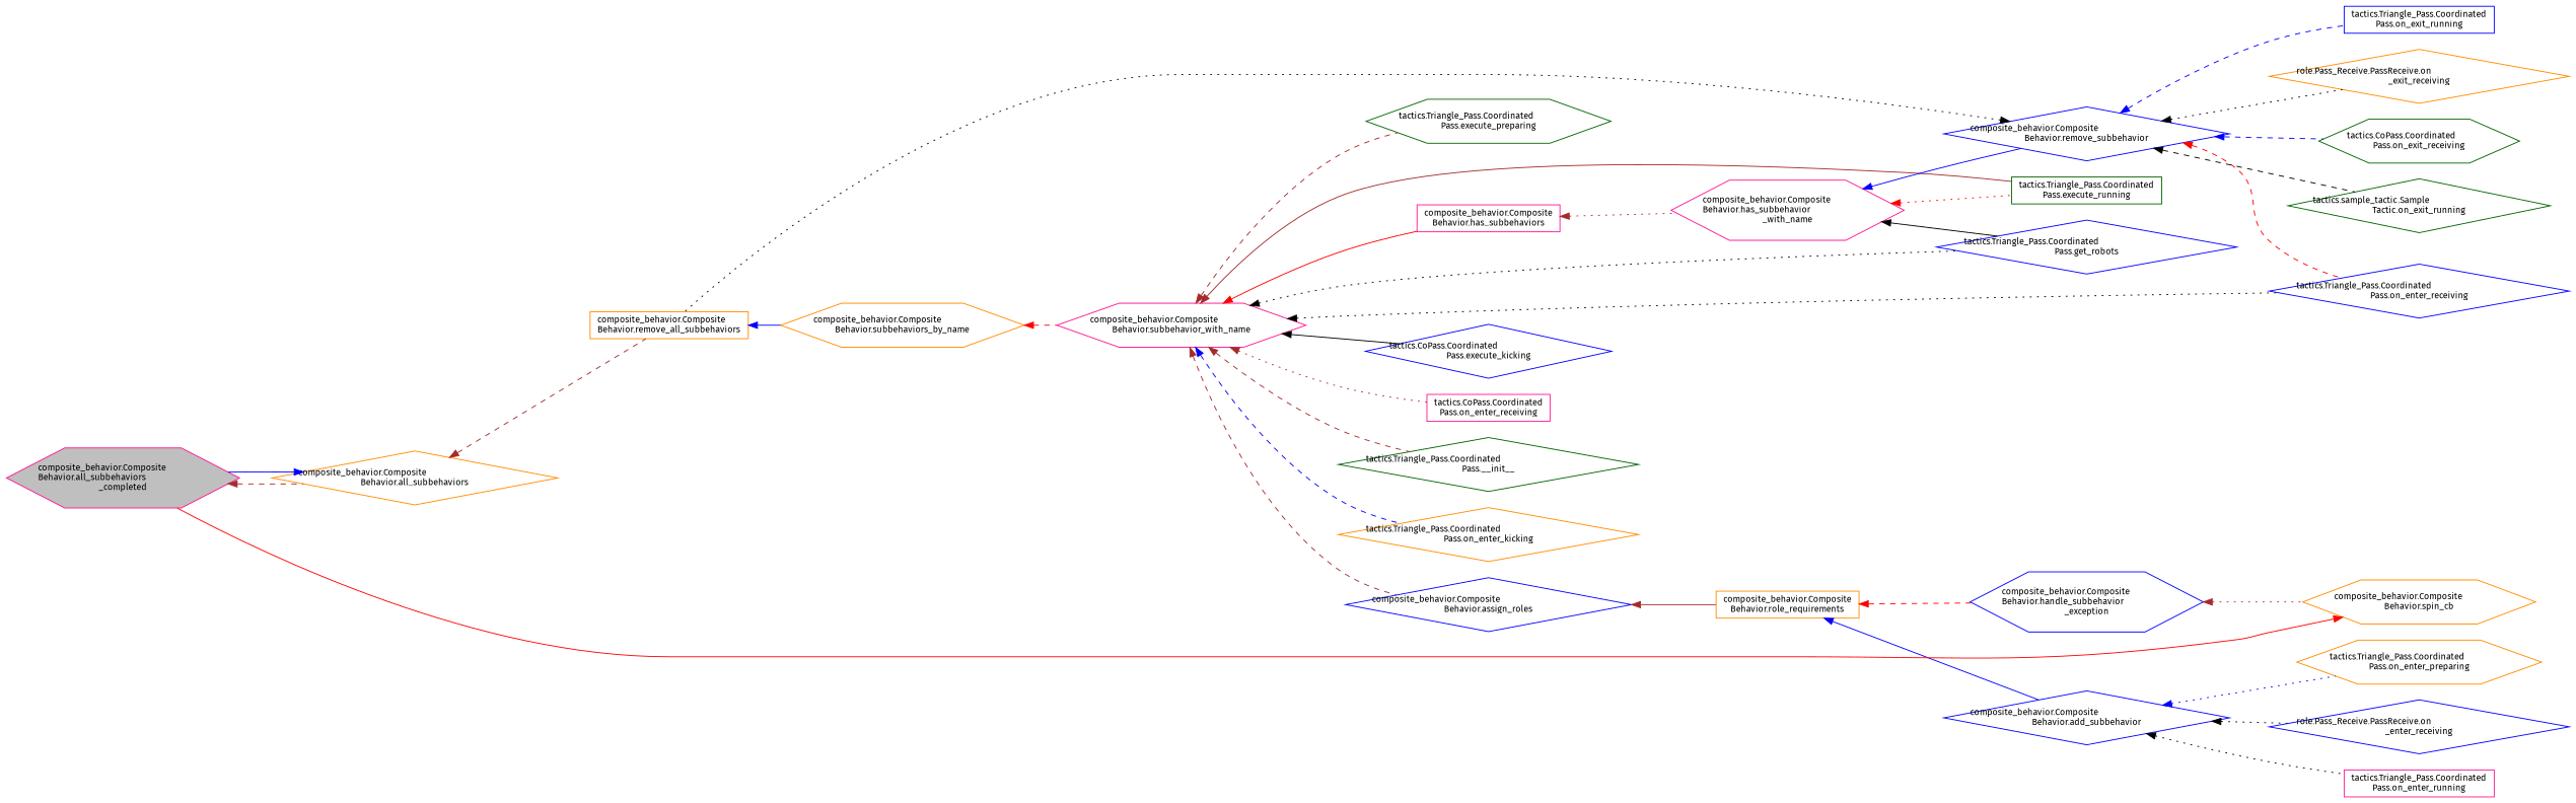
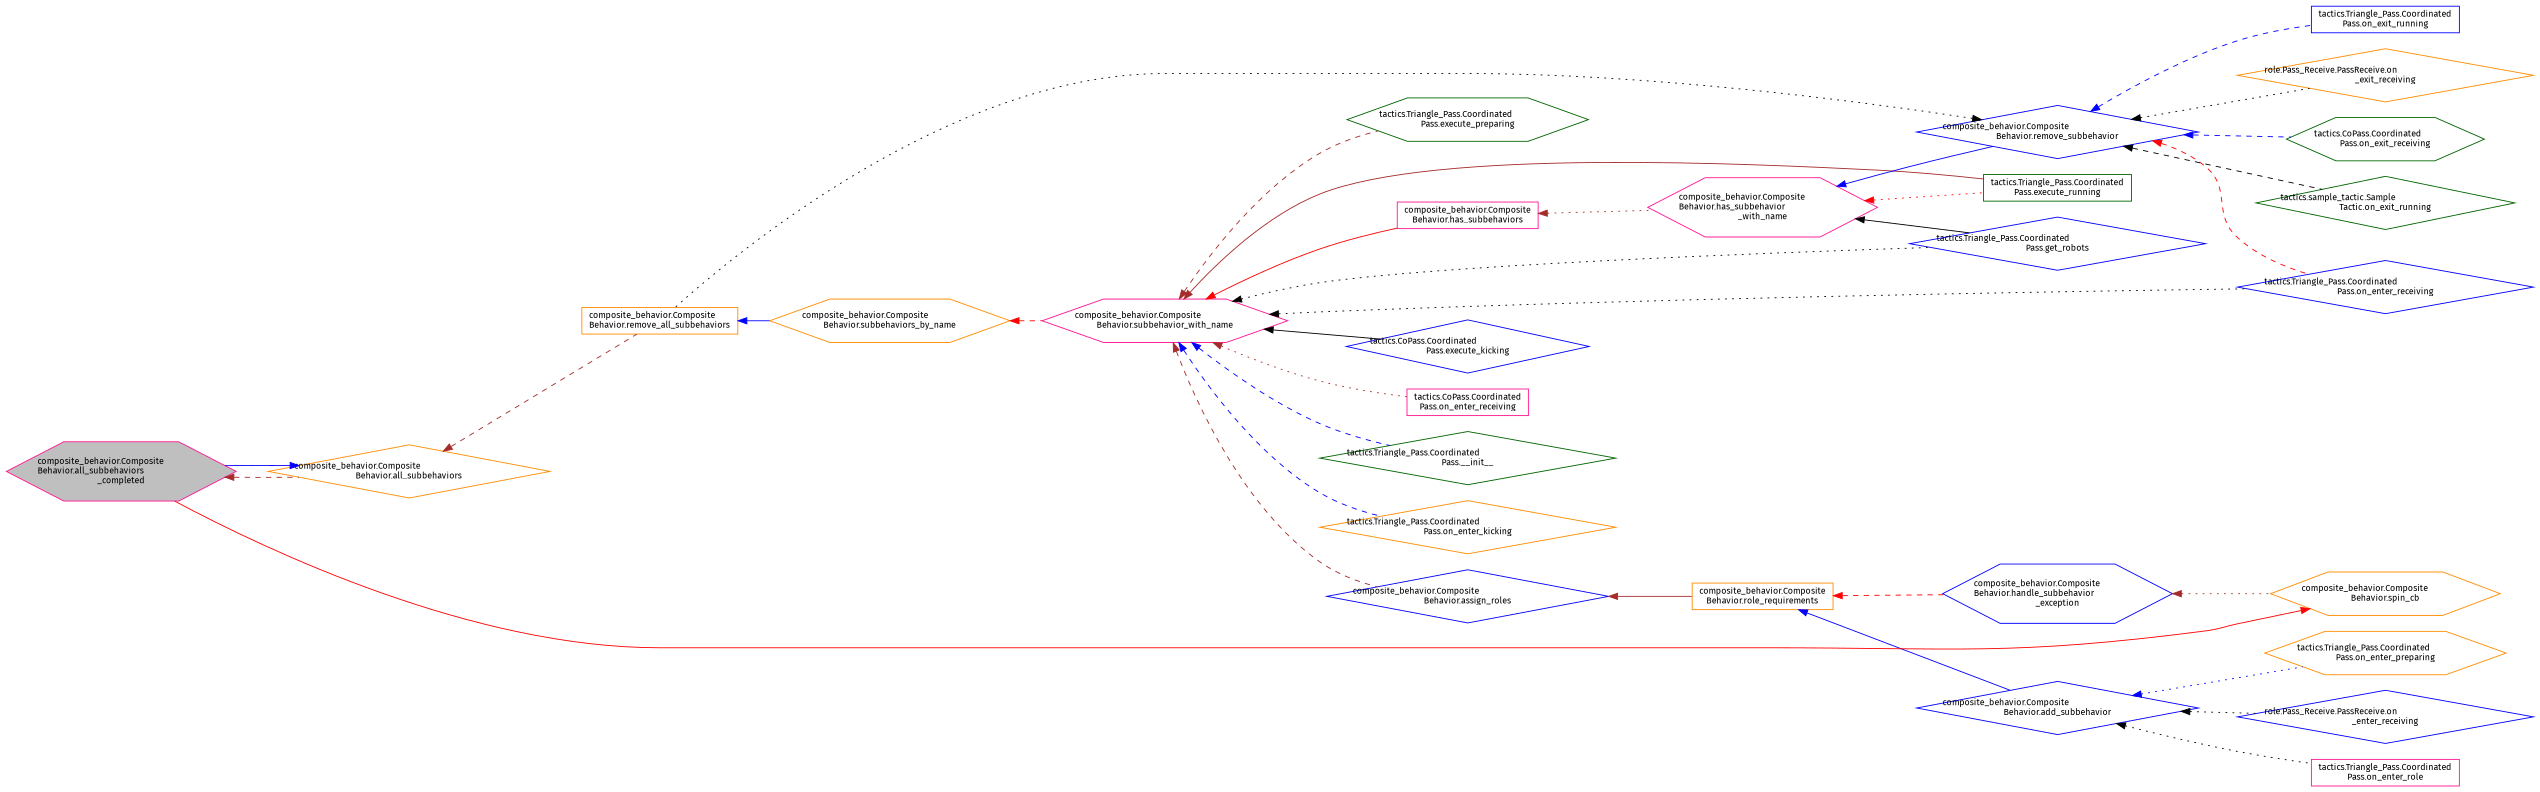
  digraph {
    fontname="Fira Sans"
    rankdir=LR
    node [color=blue fillcolor=white fontname="Fira Sans" fontsize=10 shape=diamond style=filled]
    edge [color=brown dir=back fontname="Fira Sans" fontsize=10 labelfontname=Helvetica labelfontsize=10 style=dashed]
    n1 [color=deeppink fillcolor=grey75 fontcolor=black height=0.2 label="composite_behavior.Composite\lBehavior.all_subbehaviors\l_completed" shape=hexagon width=0.4]
    n2 [color=darkorange height=0.2 label="composite_behavior.Composite\lBehavior.all_subbehaviors" width=0.4]
    n3 [color=darkorange height=0.2 label="composite_behavior.Composite\lBehavior.remove_all_subbehaviors" shape=box width=0.4]
    n4 [color=darkorange height=0.2 label="composite_behavior.Composite\lBehavior.subbehaviors_by_name" shape=hexagon width=0.4]
    n5 [color=deeppink height=0.2 label="composite_behavior.Composite\lBehavior.subbehavior_with_name" shape=hexagon width=0.4]
    n6 [color=deeppink height=0.2 label="composite_behavior.Composite\lBehavior.has_subbehaviors" shape=box width=0.4]
    n7 [height=0.2 label="tactics.Triangle_Pass.Coordinated\lPass.on_enter_receiving" width=0.4]
    n8 [color=darkgreen height=0.2 label="tactics.Triangle_Pass.Coordinated\lPass.execute_running" shape=box width=0.4]
    n9 [height=0.2 label="tactics.Triangle_Pass.Coordinated\lPass.get_robots" width=0.4]
    n10 [height=0.2 label="composite_behavior.Composite\lBehavior.assign_roles" width=0.4]
    n11 [height=0.2 label="tactics.CoPass.Coordinated\lPass.execute_kicking" width=0.4]
    n12 [color=deeppink height=0.2 label="tactics.CoPass.Coordinated\lPass.on_enter_receiving" shape=box width=0.4]
    n13 [color=darkgreen height=0.2 label="tactics.Triangle_Pass.Coordinated\lPass.__init__" width=0.4]
    n14 [color=darkorange height=0.2 label="tactics.Triangle_Pass.Coordinated\lPass.on_enter_kicking" width=0.4]
    n15 [color=darkgreen height=0.2 label="tactics.Triangle_Pass.Coordinated\lPass.execute_preparing" shape=hexagon width=0.4]
    n16 [color=deeppink height=0.2 label="composite_behavior.Composite\lBehavior.has_subbehavior\l_with_name" shape=hexagon width=0.4]
    n17 [color=darkorange height=0.2 label="composite_behavior.Composite\lBehavior.role_requirements" shape=box width=0.4]
    n18 [height=0.2 label="composite_behavior.Composite\lBehavior.remove_subbehavior" width=0.4]
    n19 [color=darkorange height=0.2 label="role.Pass_Receive.PassReceive.on\l_exit_receiving" width=0.4]
    n20 [color=darkgreen height=0.2 label="tactics.CoPass.Coordinated\lPass.on_exit_receiving" shape=hexagon width=0.4]
    n21 [color=darkgreen height=0.2 label="tactics.sample_tactic.Sample\lTactic.on_exit_running" width=0.4]
    n22 [height=0.2 label="tactics.Triangle_Pass.Coordinated\lPass.on_exit_running" shape=box width=0.4]
    n23 [height=0.2 label="composite_behavior.Composite\lBehavior.add_subbehavior" width=0.4]
    n24 [color=darkorange height=0.2 label="tactics.Triangle_Pass.Coordinated\lPass.on_enter_preparing" shape=hexagon width=0.4]
    n25 [height=0.2 label="role.Pass_Receive.PassReceive.on\l_enter_receiving" width=0.4]
-   n26 [color=deeppink height=0.2 label="tactics.Triangle_Pass.Coordinated\lPass.on_enter_running" shape=box width=0.4]
+   n26 [color=deeppink height=0.2 label="tactics.Triangle_Pass.Coordinated\lPass.on_enter_role" shape=box width=0.4]
    n27 [height=0.2 label="composite_behavior.Composite\lBehavior.handle_subbehavior\l_exception" shape=hexagon width=0.4]
    n28 [color=darkorange height=0.2 label="composite_behavior.Composite\lBehavior.spin_cb" shape=hexagon width=0.4]
    n1 -> n2
    n2 -> n1 [color=blue style=solid]
    n2 -> n3
    n3 -> n4 [color=blue style=solid]
    n4 -> n5 [color=red]
    n5 -> n6 [color=red style=solid]
    n5 -> n7 [color=black style=dotted]
    n5 -> n8 [style=solid]
    n5 -> n9 [color=black style=dotted]
    n5 -> n10
    n5 -> n11 [color=black style=solid]
    n5 -> n12 [style=dotted]
-   n5 -> n13
+   n5 -> n13 [color=blue]
    n5 -> n14 [color=blue]
    n5 -> n15
    n6 -> n16 [style=dotted]
    n10 -> n17 [style=solid]
    n16 -> n8 [color=red style=dotted]
    n16 -> n9 [color=black style=solid]
    n16 -> n18 [color=blue style=solid]
    n17 -> n23 [color=blue style=solid]
    n17 -> n27 [color=red]
    n18 -> n3 [color=black style=dotted]
    n18 -> n7 [color=red]
    n18 -> n19 [color=black style=dotted]
    n18 -> n20 [color=blue]
    n18 -> n21 [color=black]
    n18 -> n22 [color=blue]
    n23 -> n24 [color=blue style=dotted]
    n23 -> n25 [color=black style=dotted]
    n23 -> n26 [color=black style=dotted]
    n27 -> n28 [style=dotted]
    n28 -> n1 [color=red style=solid]
  }
